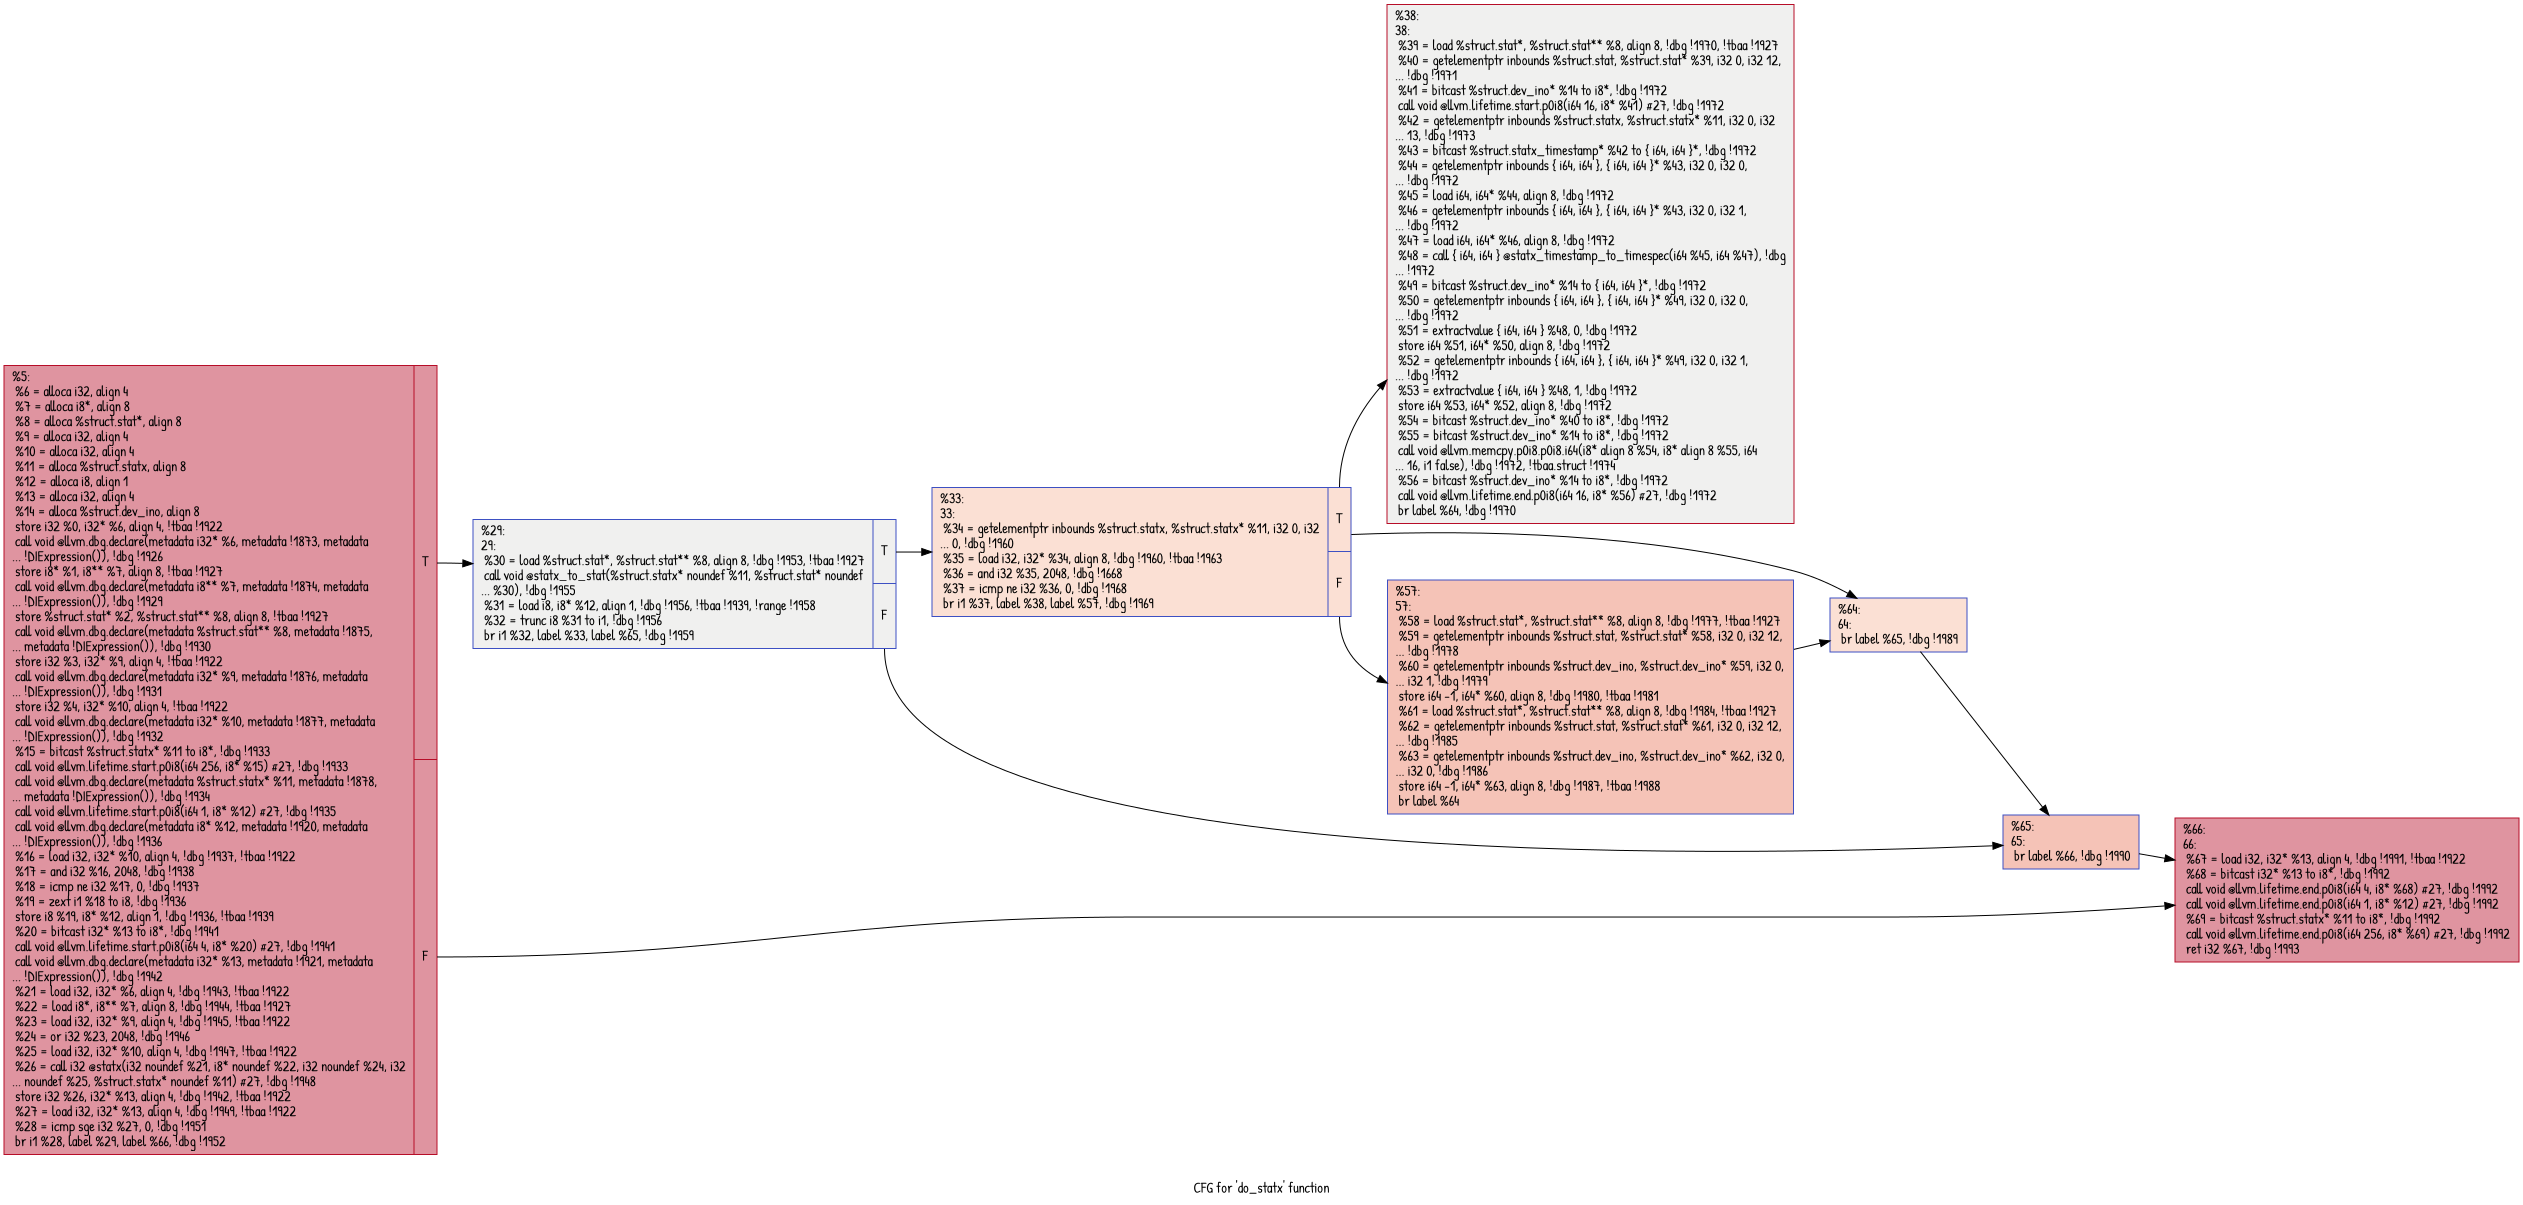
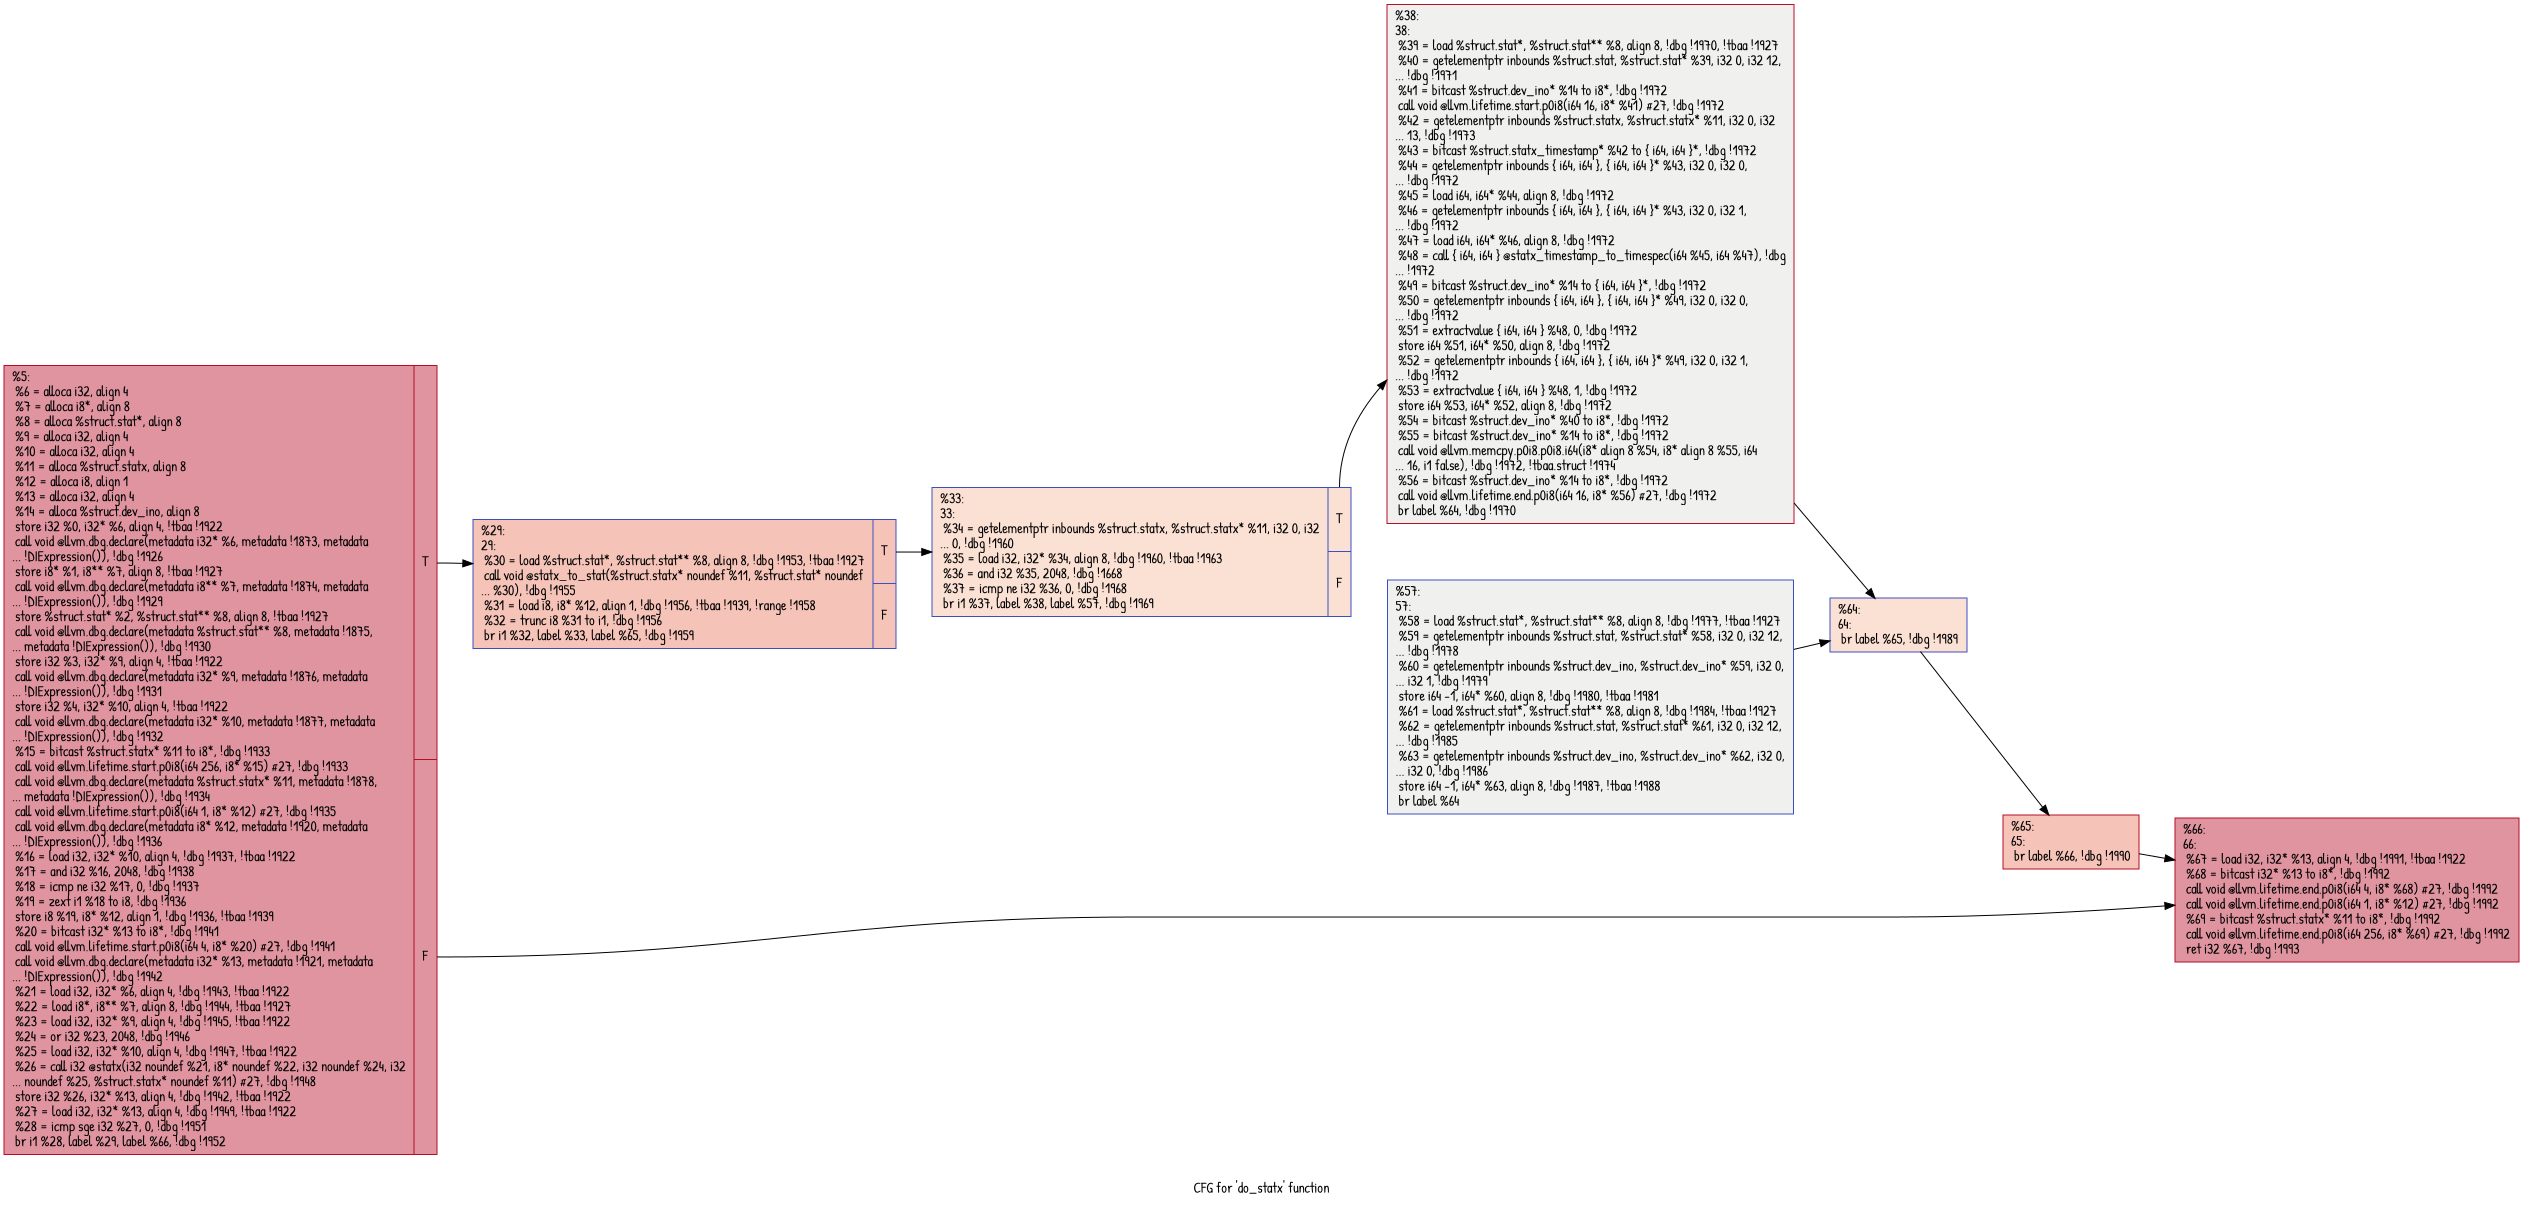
  digraph {
    fontname="Patrick Hand"
    label="CFG for 'do_statx' function"
    rankdir=LR
    node [color="#3d50c3ff" fillcolor="#b70d2870" fontname="Patrick Hand" shape=record style=filled]
    edge [fontname="Patrick Hand"]
    n1 [color="#b70d28ff" label="{%5:\l  %6 = alloca i32, align 4\l  %7 = alloca i8*, align 8\l  %8 = alloca %struct.stat*, align 8\l  %9 = alloca i32, align 4\l  %10 = alloca i32, align 4\l  %11 = alloca %struct.statx, align 8\l  %12 = alloca i8, align 1\l  %13 = alloca i32, align 4\l  %14 = alloca %struct.dev_ino, align 8\l  store i32 %0, i32* %6, align 4, !tbaa !1922\l  call void @llvm.dbg.declare(metadata i32* %6, metadata !1873, metadata\l... !DIExpression()), !dbg !1926\l  store i8* %1, i8** %7, align 8, !tbaa !1927\l  call void @llvm.dbg.declare(metadata i8** %7, metadata !1874, metadata\l... !DIExpression()), !dbg !1929\l  store %struct.stat* %2, %struct.stat** %8, align 8, !tbaa !1927\l  call void @llvm.dbg.declare(metadata %struct.stat** %8, metadata !1875,\l... metadata !DIExpression()), !dbg !1930\l  store i32 %3, i32* %9, align 4, !tbaa !1922\l  call void @llvm.dbg.declare(metadata i32* %9, metadata !1876, metadata\l... !DIExpression()), !dbg !1931\l  store i32 %4, i32* %10, align 4, !tbaa !1922\l  call void @llvm.dbg.declare(metadata i32* %10, metadata !1877, metadata\l... !DIExpression()), !dbg !1932\l  %15 = bitcast %struct.statx* %11 to i8*, !dbg !1933\l  call void @llvm.lifetime.start.p0i8(i64 256, i8* %15) #27, !dbg !1933\l  call void @llvm.dbg.declare(metadata %struct.statx* %11, metadata !1878,\l... metadata !DIExpression()), !dbg !1934\l  call void @llvm.lifetime.start.p0i8(i64 1, i8* %12) #27, !dbg !1935\l  call void @llvm.dbg.declare(metadata i8* %12, metadata !1920, metadata\l... !DIExpression()), !dbg !1936\l  %16 = load i32, i32* %10, align 4, !dbg !1937, !tbaa !1922\l  %17 = and i32 %16, 2048, !dbg !1938\l  %18 = icmp ne i32 %17, 0, !dbg !1937\l  %19 = zext i1 %18 to i8, !dbg !1936\l  store i8 %19, i8* %12, align 1, !dbg !1936, !tbaa !1939\l  %20 = bitcast i32* %13 to i8*, !dbg !1941\l  call void @llvm.lifetime.start.p0i8(i64 4, i8* %20) #27, !dbg !1941\l  call void @llvm.dbg.declare(metadata i32* %13, metadata !1921, metadata\l... !DIExpression()), !dbg !1942\l  %21 = load i32, i32* %6, align 4, !dbg !1943, !tbaa !1922\l  %22 = load i8*, i8** %7, align 8, !dbg !1944, !tbaa !1927\l  %23 = load i32, i32* %9, align 4, !dbg !1945, !tbaa !1922\l  %24 = or i32 %23, 2048, !dbg !1946\l  %25 = load i32, i32* %10, align 4, !dbg !1947, !tbaa !1922\l  %26 = call i32 @statx(i32 noundef %21, i8* noundef %22, i32 noundef %24, i32\l... noundef %25, %struct.statx* noundef %11) #27, !dbg !1948\l  store i32 %26, i32* %13, align 4, !dbg !1942, !tbaa !1922\l  %27 = load i32, i32* %13, align 4, !dbg !1949, !tbaa !1922\l  %28 = icmp sge i32 %27, 0, !dbg !1951\l  br i1 %28, label %29, label %66, !dbg !1952\l|{<s0>T|<s1>F}}"]
-   n2 [fillcolor="#dedcdb70" label="{%29:\l29:                                               \l  %30 = load %struct.stat*, %struct.stat** %8, align 8, !dbg !1953, !tbaa !1927\l  call void @statx_to_stat(%struct.statx* noundef %11, %struct.stat* noundef\l... %30), !dbg !1955\l  %31 = load i8, i8* %12, align 1, !dbg !1956, !tbaa !1939, !range !1958\l  %32 = trunc i8 %31 to i1, !dbg !1956\l  br i1 %32, label %33, label %65, !dbg !1959\l|{<s0>T|<s1>F}}"]
+   n2 [fillcolor="#e8765c70" label="{%29:\l29:                                               \l  %30 = load %struct.stat*, %struct.stat** %8, align 8, !dbg !1953, !tbaa !1927\l  call void @statx_to_stat(%struct.statx* noundef %11, %struct.stat* noundef\l... %30), !dbg !1955\l  %31 = load i8, i8* %12, align 1, !dbg !1956, !tbaa !1939, !range !1958\l  %32 = trunc i8 %31 to i1, !dbg !1956\l  br i1 %32, label %33, label %65, !dbg !1959\l|{<s0>T|<s1>F}}"]
    n3 [color="#b70d28ff" label="{%66:\l66:                                               \l  %67 = load i32, i32* %13, align 4, !dbg !1991, !tbaa !1922\l  %68 = bitcast i32* %13 to i8*, !dbg !1992\l  call void @llvm.lifetime.end.p0i8(i64 4, i8* %68) #27, !dbg !1992\l  call void @llvm.lifetime.end.p0i8(i64 1, i8* %12) #27, !dbg !1992\l  %69 = bitcast %struct.statx* %11 to i8*, !dbg !1992\l  call void @llvm.lifetime.end.p0i8(i64 256, i8* %69) #27, !dbg !1992\l  ret i32 %67, !dbg !1993\l}"]
    n4 [fillcolor="#f7b99e70" label="{%33:\l33:                                               \l  %34 = getelementptr inbounds %struct.statx, %struct.statx* %11, i32 0, i32\l... 0, !dbg !1960\l  %35 = load i32, i32* %34, align 8, !dbg !1960, !tbaa !1963\l  %36 = and i32 %35, 2048, !dbg !1668\l  %37 = icmp ne i32 %36, 0, !dbg !1968\l  br i1 %37, label %38, label %57, !dbg !1969\l|{<s0>T|<s1>F}}"]
-   n5 [fillcolor="#e8765c70" label="{%65:\l65:                                               \l  br label %66, !dbg !1990\l}"]
+   n5 [color="#b70d28ff" fillcolor="#e8765c70" label="{%65:\l65:                                               \l  br label %66, !dbg !1990\l}"]
    n6 [color="#b70d28ff" fillcolor="#dedcdb70" label="{%38:\l38:                                               \l  %39 = load %struct.stat*, %struct.stat** %8, align 8, !dbg !1970, !tbaa !1927\l  %40 = getelementptr inbounds %struct.stat, %struct.stat* %39, i32 0, i32 12,\l... !dbg !1971\l  %41 = bitcast %struct.dev_ino* %14 to i8*, !dbg !1972\l  call void @llvm.lifetime.start.p0i8(i64 16, i8* %41) #27, !dbg !1972\l  %42 = getelementptr inbounds %struct.statx, %struct.statx* %11, i32 0, i32\l... 13, !dbg !1973\l  %43 = bitcast %struct.statx_timestamp* %42 to \{ i64, i64 \}*, !dbg !1972\l  %44 = getelementptr inbounds \{ i64, i64 \}, \{ i64, i64 \}* %43, i32 0, i32 0,\l... !dbg !1972\l  %45 = load i64, i64* %44, align 8, !dbg !1972\l  %46 = getelementptr inbounds \{ i64, i64 \}, \{ i64, i64 \}* %43, i32 0, i32 1,\l... !dbg !1972\l  %47 = load i64, i64* %46, align 8, !dbg !1972\l  %48 = call \{ i64, i64 \} @statx_timestamp_to_timespec(i64 %45, i64 %47), !dbg\l... !1972\l  %49 = bitcast %struct.dev_ino* %14 to \{ i64, i64 \}*, !dbg !1972\l  %50 = getelementptr inbounds \{ i64, i64 \}, \{ i64, i64 \}* %49, i32 0, i32 0,\l... !dbg !1972\l  %51 = extractvalue \{ i64, i64 \} %48, 0, !dbg !1972\l  store i64 %51, i64* %50, align 8, !dbg !1972\l  %52 = getelementptr inbounds \{ i64, i64 \}, \{ i64, i64 \}* %49, i32 0, i32 1,\l... !dbg !1972\l  %53 = extractvalue \{ i64, i64 \} %48, 1, !dbg !1972\l  store i64 %53, i64* %52, align 8, !dbg !1972\l  %54 = bitcast %struct.dev_ino* %40 to i8*, !dbg !1972\l  %55 = bitcast %struct.dev_ino* %14 to i8*, !dbg !1972\l  call void @llvm.memcpy.p0i8.p0i8.i64(i8* align 8 %54, i8* align 8 %55, i64\l... 16, i1 false), !dbg !1972, !tbaa.struct !1974\l  %56 = bitcast %struct.dev_ino* %14 to i8*, !dbg !1972\l  call void @llvm.lifetime.end.p0i8(i64 16, i8* %56) #27, !dbg !1972\l  br label %64, !dbg !1970\l}"]
-   n7 [fillcolor="#e8765c70" label="{%57:\l57:                                               \l  %58 = load %struct.stat*, %struct.stat** %8, align 8, !dbg !1977, !tbaa !1927\l  %59 = getelementptr inbounds %struct.stat, %struct.stat* %58, i32 0, i32 12,\l... !dbg !1978\l  %60 = getelementptr inbounds %struct.dev_ino, %struct.dev_ino* %59, i32 0,\l... i32 1, !dbg !1979\l  store i64 -1, i64* %60, align 8, !dbg !1980, !tbaa !1981\l  %61 = load %struct.stat*, %struct.stat** %8, align 8, !dbg !1984, !tbaa !1927\l  %62 = getelementptr inbounds %struct.stat, %struct.stat* %61, i32 0, i32 12,\l... !dbg !1985\l  %63 = getelementptr inbounds %struct.dev_ino, %struct.dev_ino* %62, i32 0,\l... i32 0, !dbg !1986\l  store i64 -1, i64* %63, align 8, !dbg !1987, !tbaa !1988\l  br label %64\l}"]
+   n7 [fillcolor="#dedcdb70" label="{%57:\l57:                                               \l  %58 = load %struct.stat*, %struct.stat** %8, align 8, !dbg !1977, !tbaa !1927\l  %59 = getelementptr inbounds %struct.stat, %struct.stat* %58, i32 0, i32 12,\l... !dbg !1978\l  %60 = getelementptr inbounds %struct.dev_ino, %struct.dev_ino* %59, i32 0,\l... i32 1, !dbg !1979\l  store i64 -1, i64* %60, align 8, !dbg !1980, !tbaa !1981\l  %61 = load %struct.stat*, %struct.stat** %8, align 8, !dbg !1984, !tbaa !1927\l  %62 = getelementptr inbounds %struct.stat, %struct.stat* %61, i32 0, i32 12,\l... !dbg !1985\l  %63 = getelementptr inbounds %struct.dev_ino, %struct.dev_ino* %62, i32 0,\l... i32 0, !dbg !1986\l  store i64 -1, i64* %63, align 8, !dbg !1987, !tbaa !1988\l  br label %64\l}"]
    n8 [fillcolor="#f7b99e70" label="{%64:\l64:                                               \l  br label %65, !dbg !1989\l}"]
    n1 -> n2 [tailport=s0]
    n1 -> n3 [tailport=s1]
    n2 -> n4 [tailport=s0]
-   n2 -> n5 [tailport=s1]
    n4 -> n6 [tailport=s0]
-   n4 -> n7 [tailport=s1]
    n5 -> n3
-   n4 -> n8
+   n6 -> n8
    n7 -> n8
    n8 -> n5
  }
